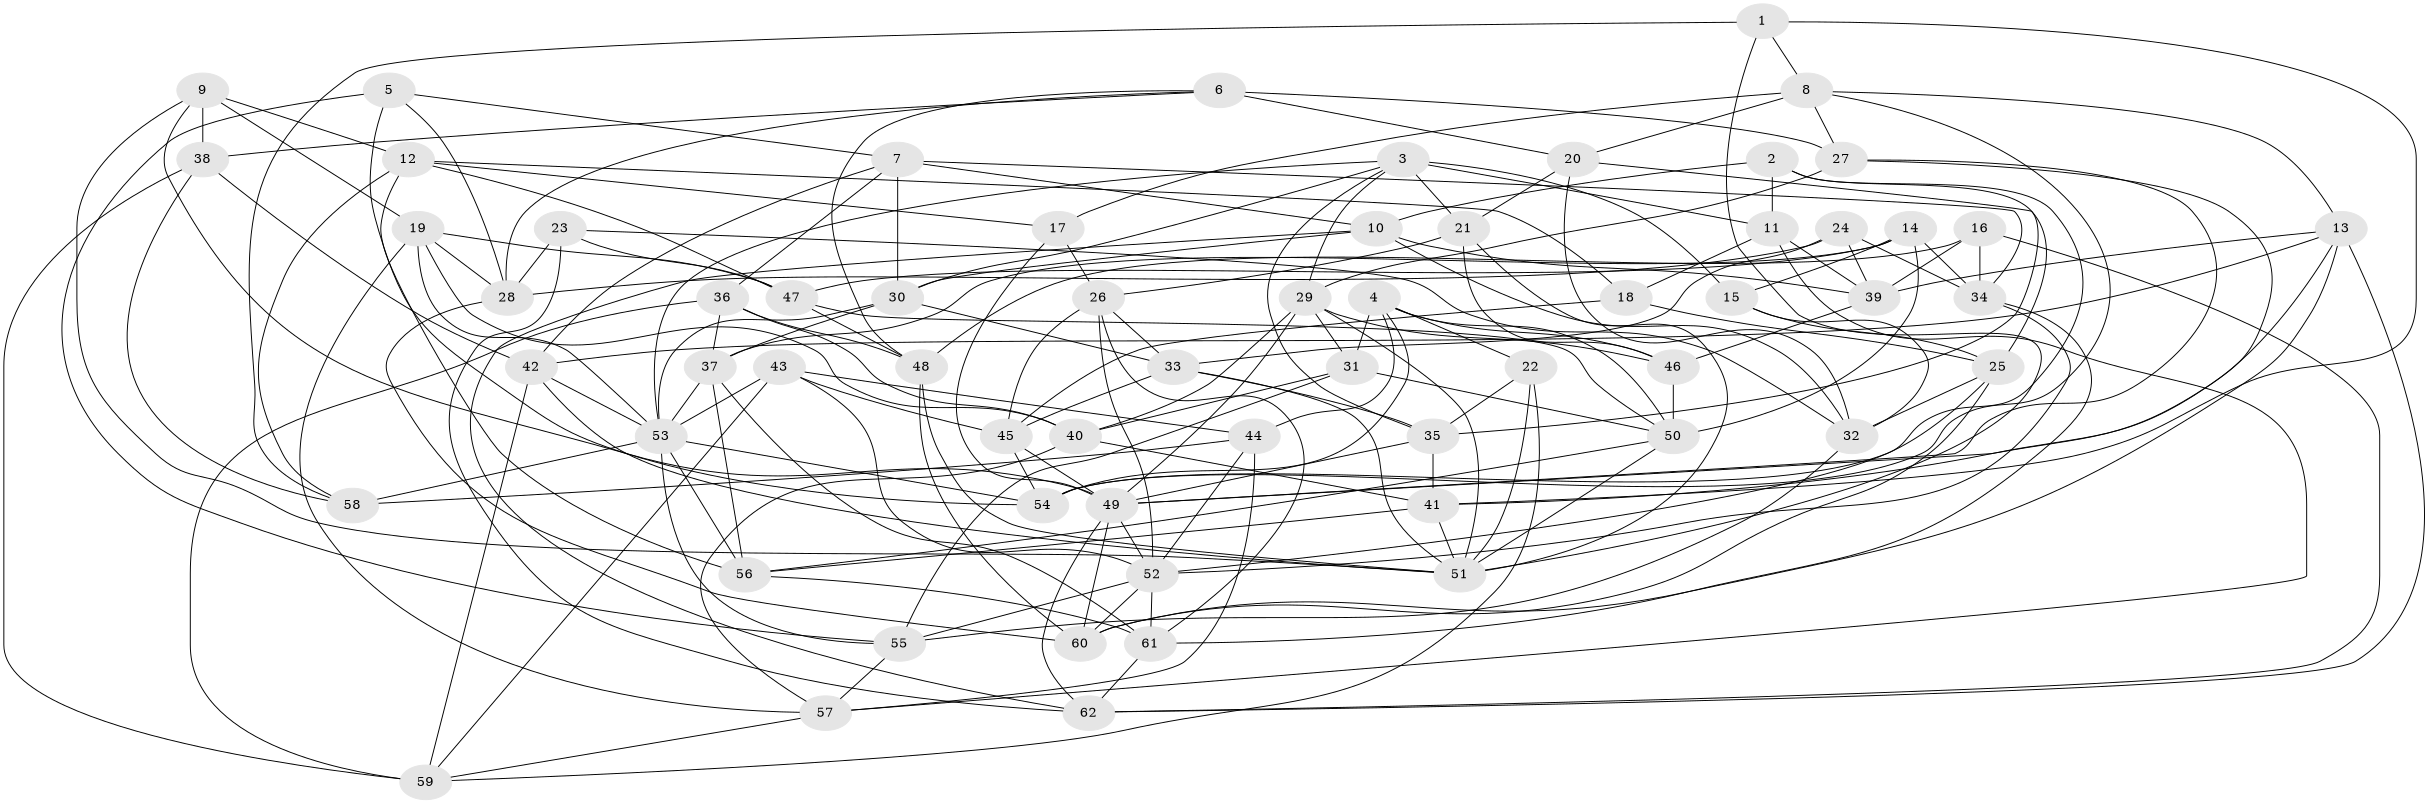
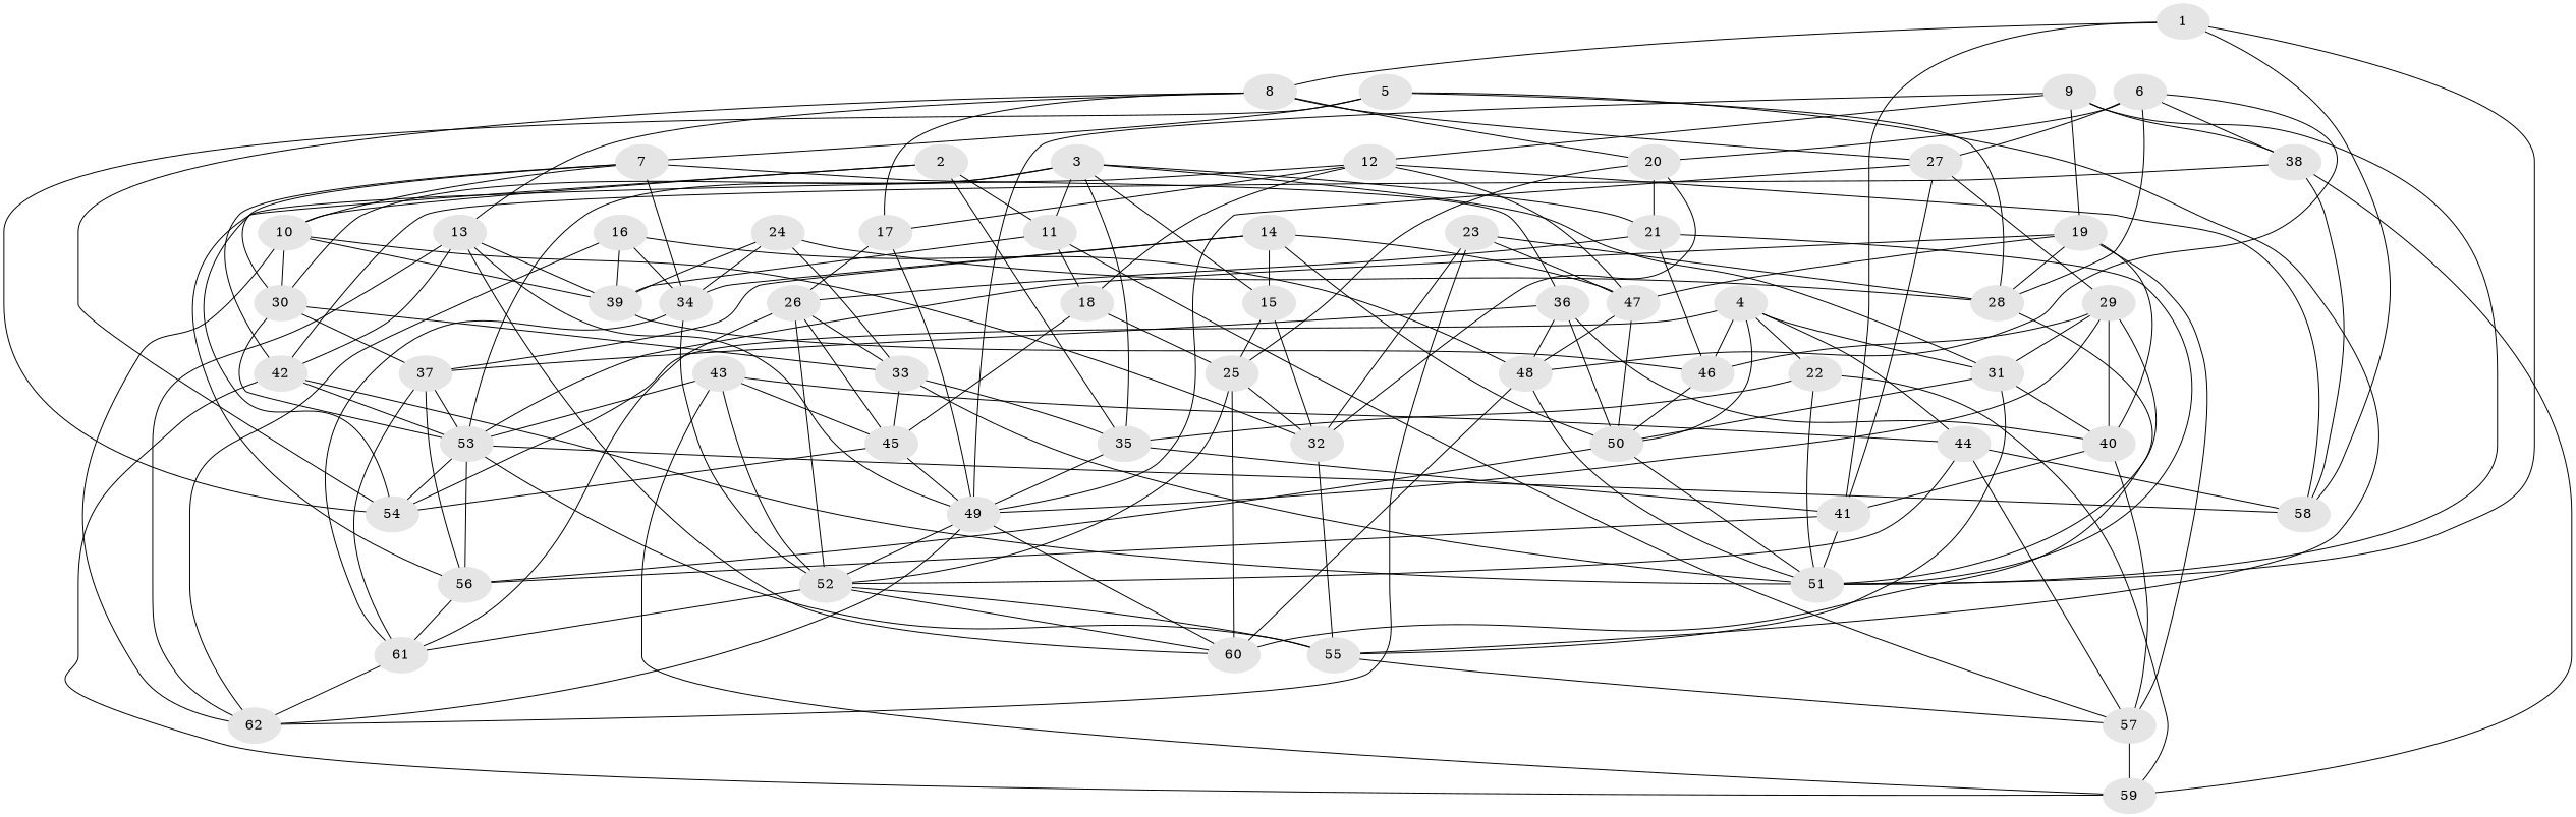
  graph {
    node [color=gray90 style=filled]
    edge [weight=1.0]
    1
    8
    41
    51
    58
    54
    20
    27
    13
    17
    56
    2
    10
    11
    35
    30
    32
    39
    62
    18
    57
    49
    3
    15
    21
    31
    53
    25
    46
    26
    37
    33
    50
    55
    40
    4
    22
    44
    59
    52
    5
    7
    28
    34
    36
    42
    60
    6
    38
    48
    29
    61
    9
    12
    19
    47
    45
    14
    16
    23
    24
    43
    1 -- 8
    1 -- 41
    1 -- 51
    1 -- 58
    8 -- 54
    8 -- 20
    8 -- 27
    8 -- 13
    8 -- 17
    41 -- 51
    41 -- 56
    20 -- 32
    20 -- 21
    20 -- 25
    27 -- 41
    27 -- 49
    27 -- 29
    13 -- 39
    13 -- 62
    13 -- 49
    13 -- 42
    13 -- 60
    17 -- 49
    17 -- 26
    56 -- 61
    2 -- 54
    2 -- 10
    2 -- 11
    2 -- 35
    10 -- 30
    10 -- 32
    10 -- 39
    10 -- 62
    11 -- 39
    11 -- 18
    11 -- 57
    35 -- 41
    35 -- 49
    30 -- 53
    30 -- 37
    30 -- 33
    32 -- 55
    39 -- 46
    18 -- 25
    18 -- 45
    57 -- 59
    49 -- 62
    49 -- 52
    49 -- 60
    3 -- 11 [weight=2.0]
    3 -- 35
    3 -- 30
    3 -- 15
    3 -- 21
-   3 -- 29
+   3 -- 31
    3 -- 53
    15 -- 32
    15 -- 25
    21 -- 51
    21 -- 46 [weight=2.0]
    21 -- 26
    31 -- 50
    31 -- 55
    31 -- 40
    53 -- 58
    53 -- 54
    53 -- 56
    53 -- 55
    25 -- 32
    25 -- 52
    25 -- 60
    46 -- 50
    26 -- 33
    26 -- 52
    26 -- 61
    26 -- 45
    37 -- 56
    37 -- 53
    37 -- 61
    33 -- 51
    33 -- 35
    33 -- 45
    50 -- 51
    50 -- 56
    55 -- 57
    40 -- 41
    40 -- 57
    4 -- 54
    4 -- 31
    4 -- 46
    4 -- 50
    4 -- 22
    4 -- 44
    22 -- 51
    22 -- 35
    22 -- 59
    44 -- 58 [weight=2.0]
    44 -- 57
    44 -- 52
    52 -- 55
    52 -- 60
    52 -- 61
    5 -- 54
    5 -- 55
    5 -- 7
    5 -- 28
    7 -- 10
    7 -- 30
    7 -- 34
    7 -- 36
    7 -- 42
    28 -- 60
    34 -- 52
    34 -- 61
    36 -- 37
    36 -- 40
-   36 -- 59
+   36 -- 50
    36 -- 48
    42 -- 51
    42 -- 53
    42 -- 59
    6 -- 20
    6 -- 27 [weight=2.0]
    6 -- 28
    6 -- 38
    6 -- 48
    38 -- 58
    38 -- 59
    38 -- 42
    48 -- 51
    48 -- 60
    29 -- 51
    29 -- 49
    29 -- 31
    29 -- 46
    29 -- 40
    61 -- 62
    9 -- 51
    9 -- 49
    9 -- 38 [weight=2.0]
    9 -- 12
    9 -- 19
    12 -- 58
    12 -- 17
    12 -- 56
    12 -- 18
    12 -- 47
    19 -- 57
    19 -- 53
    19 -- 40
    19 -- 28
    19 -- 47
    47 -- 50
    47 -- 48
    45 -- 54
    45 -- 49
    14 -- 15
    14 -- 37
    14 -- 50 [weight=2.0]
    14 -- 34
    14 -- 47
    16 -- 39
    16 -- 62
    16 -- 34
    16 -- 48
    23 -- 32
    23 -- 62
    23 -- 28
    23 -- 47
    24 -- 39
    24 -- 33
    24 -- 28
    24 -- 34
    43 -- 53
    43 -- 44
    43 -- 59
    43 -- 52 [weight=2.0]
    43 -- 45
  }
